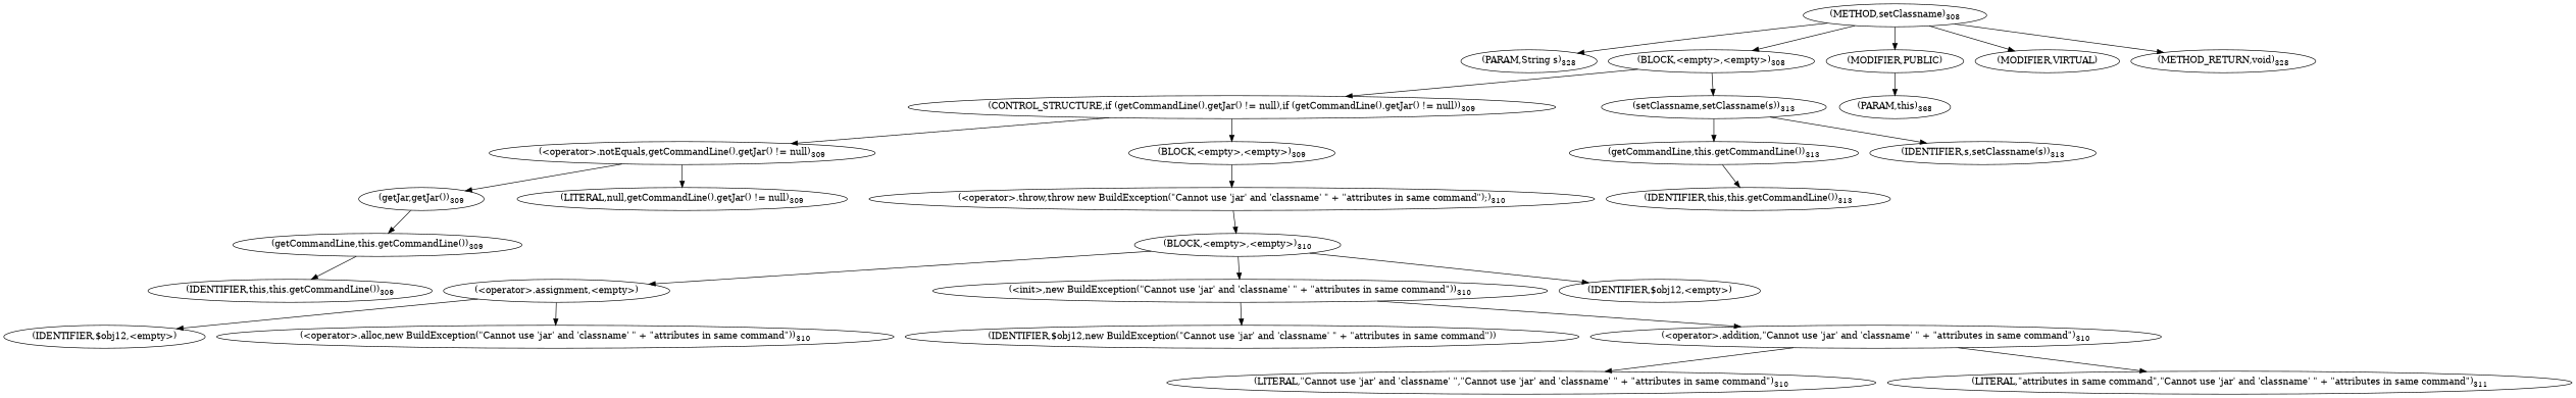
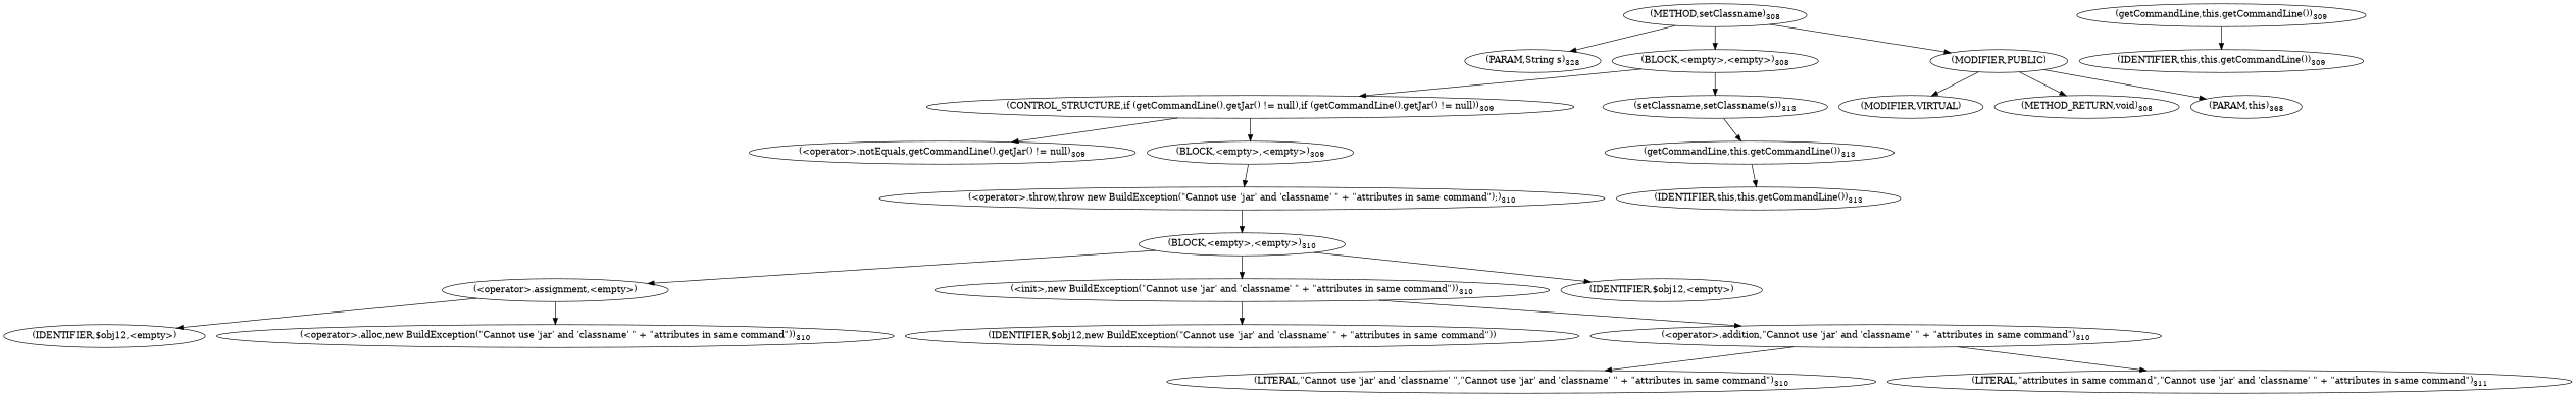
  digraph {
    n1 [label=<(METHOD,setClassname)<SUB>308</SUB>>]
    n2 [label=<(PARAM,String s)<SUB>328</SUB>>]
    n3 [label=<(BLOCK,&lt;empty&gt;,&lt;empty&gt;)<SUB>308</SUB>>]
    n4 [label=<(MODIFIER,PUBLIC)>]
    n5 [label=<(MODIFIER,VIRTUAL)>]
-   n6 [label=<(METHOD_RETURN,void)<SUB>328</SUB>>]
+   n6 [label=<(METHOD_RETURN,void)<SUB>308</SUB>>]
    n7 [label=<(PARAM,this)<SUB>368</SUB>>]
    n8 [label=<(CONTROL_STRUCTURE,if (getCommandLine().getJar() != null),if (getCommandLine().getJar() != null))<SUB>309</SUB>>]
    n9 [label=<(setClassname,setClassname(s))<SUB>313</SUB>>]
    n10 [label=<(&lt;operator&gt;.notEquals,getCommandLine().getJar() != null)<SUB>309</SUB>>]
    n11 [label=<(BLOCK,&lt;empty&gt;,&lt;empty&gt;)<SUB>309</SUB>>]
    n12 [label=<(getCommandLine,this.getCommandLine())<SUB>313</SUB>>]
-   n13 [label=<(IDENTIFIER,s,setClassname(s))<SUB>313</SUB>>]
-   n14 [label=<(getJar,getJar())<SUB>309</SUB>>]
-   n15 [label=<(LITERAL,null,getCommandLine().getJar() != null)<SUB>309</SUB>>]
    n16 [label=<(&lt;operator&gt;.throw,throw new BuildException(&quot;Cannot use 'jar' and 'classname' &quot; + &quot;attributes in same command&quot;);)<SUB>310</SUB>>]
    n17 [label=<(getCommandLine,this.getCommandLine())<SUB>309</SUB>>]
    n18 [label=<(IDENTIFIER,this,this.getCommandLine())<SUB>309</SUB>>]
    n19 [label=<(BLOCK,&lt;empty&gt;,&lt;empty&gt;)<SUB>310</SUB>>]
    n20 [label=<(&lt;operator&gt;.assignment,&lt;empty&gt;)>]
    n21 [label=<(&lt;init&gt;,new BuildException(&quot;Cannot use 'jar' and 'classname' &quot; + &quot;attributes in same command&quot;))<SUB>310</SUB>>]
    n22 [label=<(IDENTIFIER,$obj12,&lt;empty&gt;)>]
    n23 [label=<(IDENTIFIER,$obj12,&lt;empty&gt;)>]
    n24 [label=<(&lt;operator&gt;.alloc,new BuildException(&quot;Cannot use 'jar' and 'classname' &quot; + &quot;attributes in same command&quot;))<SUB>310</SUB>>]
    n25 [label=<(IDENTIFIER,$obj12,new BuildException(&quot;Cannot use 'jar' and 'classname' &quot; + &quot;attributes in same command&quot;))>]
    n26 [label=<(&lt;operator&gt;.addition,&quot;Cannot use 'jar' and 'classname' &quot; + &quot;attributes in same command&quot;)<SUB>310</SUB>>]
    n27 [label=<(LITERAL,&quot;Cannot use 'jar' and 'classname' &quot;,&quot;Cannot use 'jar' and 'classname' &quot; + &quot;attributes in same command&quot;)<SUB>310</SUB>>]
    n28 [label=<(LITERAL,&quot;attributes in same command&quot;,&quot;Cannot use 'jar' and 'classname' &quot; + &quot;attributes in same command&quot;)<SUB>311</SUB>>]
    n29 [label=<(IDENTIFIER,this,this.getCommandLine())<SUB>313</SUB>>]
    n1 -> n2
    n1 -> n3
    n1 -> n4
-   n1 -> n5
-   n1 -> n6
+   n4 -> n5
+   n4 -> n6
    n3 -> n8
    n3 -> n9
    n4 -> n7
    n8 -> n10
    n8 -> n11
    n9 -> n12
-   n9 -> n13
-   n10 -> n14
-   n10 -> n15
    n11 -> n16
    n12 -> n29
-   n14 -> n17
    n16 -> n19
    n17 -> n18
    n19 -> n20
    n19 -> n21
    n19 -> n22
    n20 -> n23
    n20 -> n24
    n21 -> n25
    n21 -> n26
    n26 -> n27
    n26 -> n28
  }
